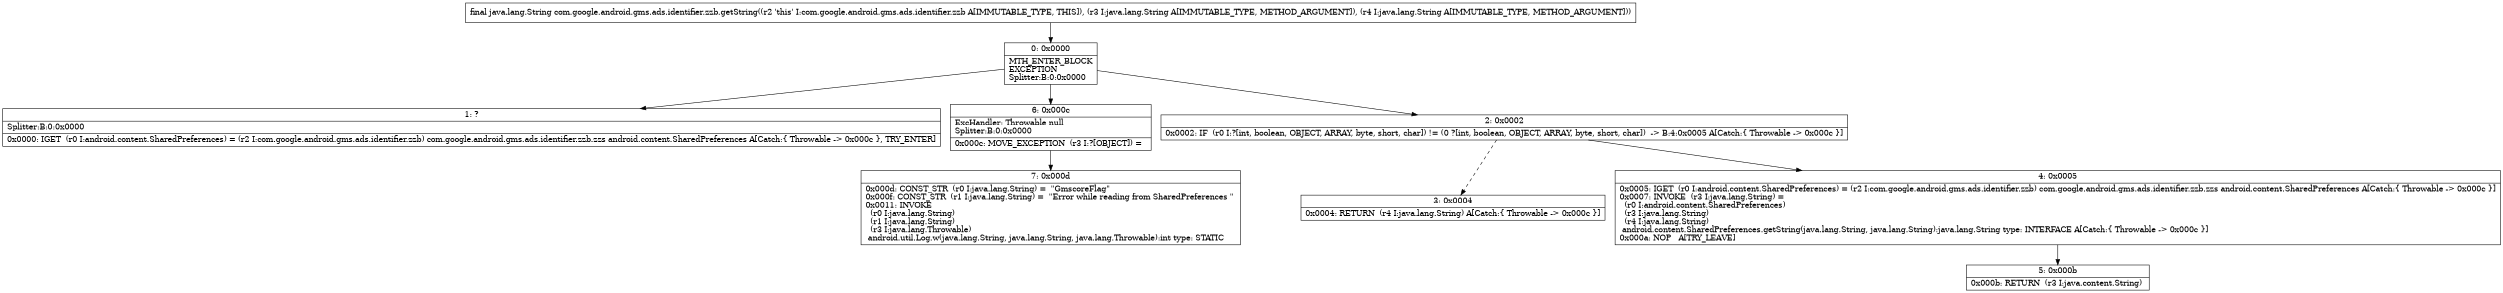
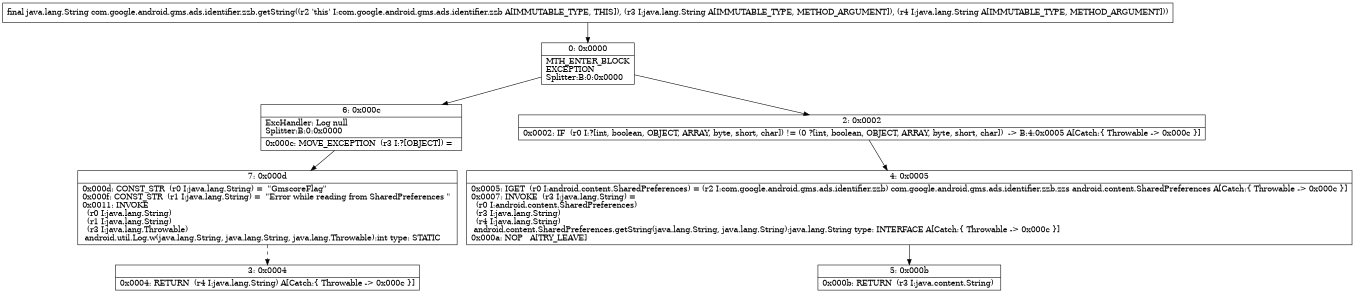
  digraph {
    node [shape=record]
    n1 [label="{0\:\ 0x0000|MTH_ENTER_BLOCK\lEXCEPTION\lSplitter:B:0:0x0000\l}"]
-   n2 [label="{1\:\ ?|Splitter:B:0:0x0000\l|0x0000: IGET  (r0 I:android.content.SharedPreferences) = (r2 I:com.google.android.gms.ads.identifier.zzb) com.google.android.gms.ads.identifier.zzb.zzs android.content.SharedPreferences A[Catch:\{ Throwable \-\> 0x000c \}, TRY_ENTER]\l}"]
-   n3 [label="{6\:\ 0x000c|ExcHandler: Throwable null\lSplitter:B:0:0x0000\l|0x000c: MOVE_EXCEPTION  (r3 I:?[OBJECT]) =  \l}"]
+   n3 [label="{6\:\ 0x000c|ExcHandler: Log null\lSplitter:B:0:0x0000\l|0x000c: MOVE_EXCEPTION  (r3 I:?[OBJECT]) =  \l}"]
    n4 [label="{2\:\ 0x0002|0x0002: IF  (r0 I:?[int, boolean, OBJECT, ARRAY, byte, short, char]) != (0 ?[int, boolean, OBJECT, ARRAY, byte, short, char])  \-\> B:4:0x0005 A[Catch:\{ Throwable \-\> 0x000c \}]\l}"]
    n5 [label="{7\:\ 0x000d|0x000d: CONST_STR  (r0 I:java.lang.String) =  \"GmscoreFlag\" \l0x000f: CONST_STR  (r1 I:java.lang.String) =  \"Error while reading from SharedPreferences \" \l0x0011: INVOKE  \l  (r0 I:java.lang.String)\l  (r1 I:java.lang.String)\l  (r3 I:java.lang.Throwable)\l android.util.Log.w(java.lang.String, java.lang.String, java.lang.Throwable):int type: STATIC \l}"]
    n6 [label="{3\:\ 0x0004|0x0004: RETURN  (r4 I:java.lang.String) A[Catch:\{ Throwable \-\> 0x000c \}]\l}"]
    n7 [label="{4\:\ 0x0005|0x0005: IGET  (r0 I:android.content.SharedPreferences) = (r2 I:com.google.android.gms.ads.identifier.zzb) com.google.android.gms.ads.identifier.zzb.zzs android.content.SharedPreferences A[Catch:\{ Throwable \-\> 0x000c \}]\l0x0007: INVOKE  (r3 I:java.lang.String) = \l  (r0 I:android.content.SharedPreferences)\l  (r3 I:java.lang.String)\l  (r4 I:java.lang.String)\l android.content.SharedPreferences.getString(java.lang.String, java.lang.String):java.lang.String type: INTERFACE A[Catch:\{ Throwable \-\> 0x000c \}]\l0x000a: NOP   A[TRY_LEAVE]\l}"]
    n8 [label="{5\:\ 0x000b|0x000b: RETURN  (r3 I:java.content.String) \l}"]
    n9 [label="{final java.lang.String com.google.android.gms.ads.identifier.zzb.getString((r2 'this' I:com.google.android.gms.ads.identifier.zzb A[IMMUTABLE_TYPE, THIS]), (r3 I:java.lang.String A[IMMUTABLE_TYPE, METHOD_ARGUMENT]), (r4 I:java.lang.String A[IMMUTABLE_TYPE, METHOD_ARGUMENT])) }"]
-   n1 -> n2
    n1 -> n3
    n1 -> n4
    n3 -> n5
-   n4 -> n6 [style=dashed]
+   n5 -> n6 [style=dashed]
    n4 -> n7
    n7 -> n8
    n9 -> n1
  }
